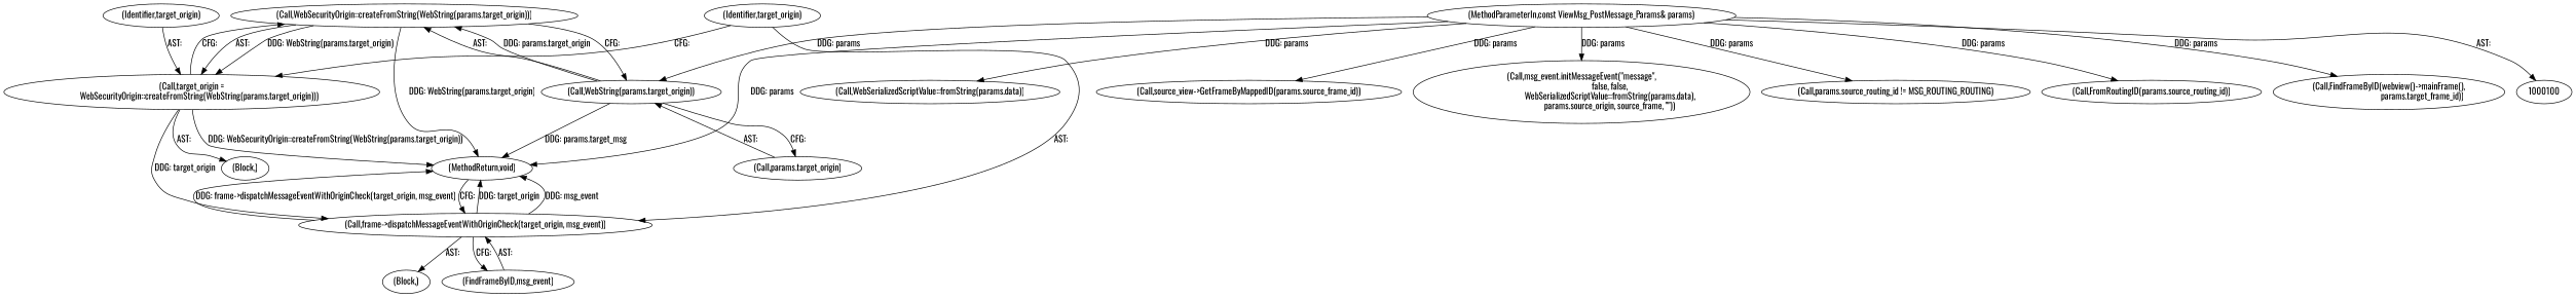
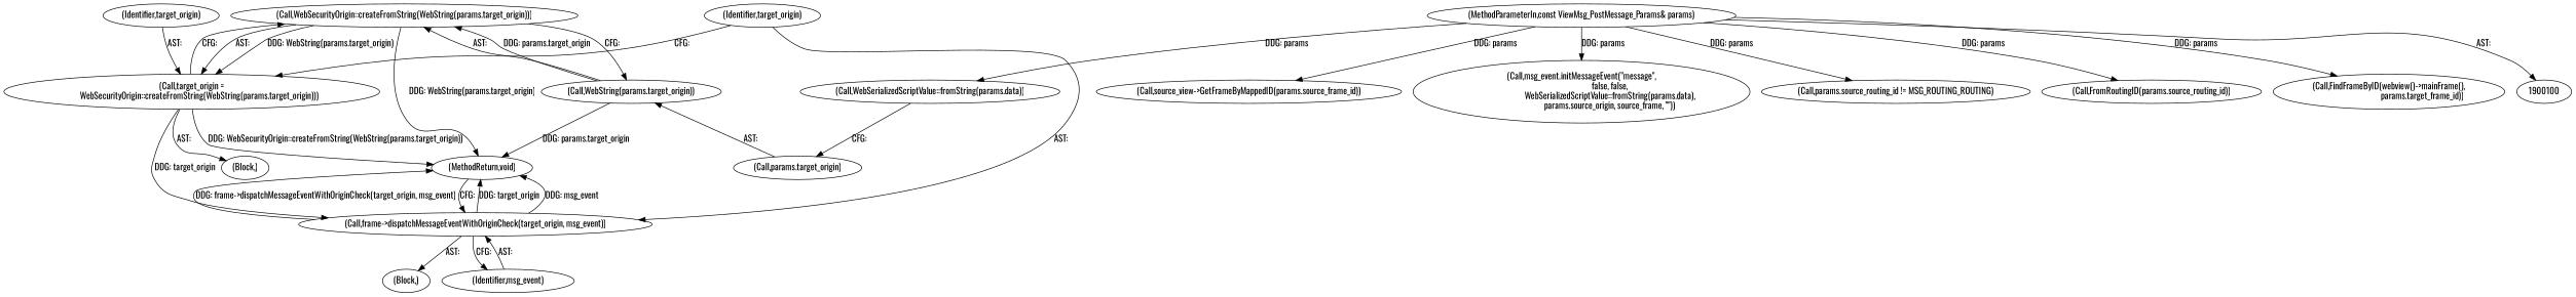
  digraph {
    fontname=Oswald
    node [fontname=Oswald]
    edge [fontname=Oswald]
    n1 [label="(Call,WebSecurityOrigin::createFromString(WebString(params.target_origin)))"]
    n2 [label="(Call,WebString(params.target_origin))"]
    n3 [label="(Call,target_origin =\n        WebSecurityOrigin::createFromString(WebString(params.target_origin)))"]
    n4 [label="(MethodReturn,void)"]
    n5 [label="(Call,params.target_origin)"]
    n6 [label="(Call,frame->dispatchMessageEventWithOriginCheck(target_origin, msg_event))"]
    n7 [label="(Block,)"]
    n8 [label="(MethodParameterIn,const ViewMsg_PostMessage_Params& params)"]
    n9 [label="(Call,source_view->GetFrameByMappedID(params.source_frame_id))"]
    n10 [label="(Call,WebSerializedScriptValue::fromString(params.data))"]
    n11 [label="(Call,msg_event.initMessageEvent(\"message\",\n                             false, false,\n                             WebSerializedScriptValue::fromString(params.data),\n                             params.source_origin, source_frame, \"\"))"]
    n12 [label="(Call,params.source_routing_id != MSG_ROUTING_ROUTING)"]
    n13 [label="(Call,FromRoutingID(params.source_routing_id))"]
    n14 [label="(Call,FindFrameByID(webview()->mainFrame(),\n                                  params.target_frame_id))"]
-   1000100
+   1000100 [label=1900100]
    n16 [label="(Block,)"]
-   n17 [label="(FindFrameByID,msg_event)"]
+   n17 [label="(Identifier,msg_event)"]
    n18 [label="(Identifier,target_origin)"]
    n19 [label="(Identifier,target_origin)"]
    n1 -> n2 [label="CFG: "]
    n1 -> n3 [label="AST: "]
    n1 -> n3 [label="DDG: WebString(params.target_origin)"]
    n1 -> n4 [label="DDG: WebString(params.target_origin)"]
    n2 -> n1 [label="AST: "]
    n2 -> n1 [label="DDG: params.target_origin"]
-   n2 -> n4 [label="DDG: params.target_msg"]
-   n2 -> n5 [label="CFG: "]
+   n2 -> n4 [label="DDG: params.target_origin"]
+   n10 -> n5 [label="CFG: "]
    n3 -> n1 [label="CFG: "]
    n3 -> n4 [label="DDG: WebSecurityOrigin::createFromString(WebString(params.target_origin))"]
    n3 -> n6 [label="DDG: target_origin"]
    n3 -> n7 [label="AST: "]
    n4 -> n6 [label="CFG: "]
    n5 -> n2 [label="AST: "]
    n6 -> n4 [label="DDG: target_origin"]
    n6 -> n4 [label="DDG: msg_event"]
    n6 -> n4 [label="DDG: frame->dispatchMessageEventWithOriginCheck(target_origin, msg_event)"]
    n6 -> n16 [label="AST: "]
    n6 -> n17 [label="CFG: "]
-   n8 -> n2 [label="DDG: params"]
-   n8 -> n4 [label="DDG: params"]
    n8 -> n9 [label="DDG: params"]
    n8 -> n10 [label="DDG: params"]
    n8 -> n11 [label="DDG: params"]
    n8 -> n12 [label="DDG: params"]
    n8 -> n13 [label="DDG: params"]
    n8 -> n14 [label="DDG: params"]
    n8 -> 1000100 [label="AST: "]
    n17 -> n6 [label="AST: "]
    n18 -> n3 [label="CFG: "]
    n18 -> n6 [label="AST: "]
    n19 -> n3 [label="AST: "]
  }
